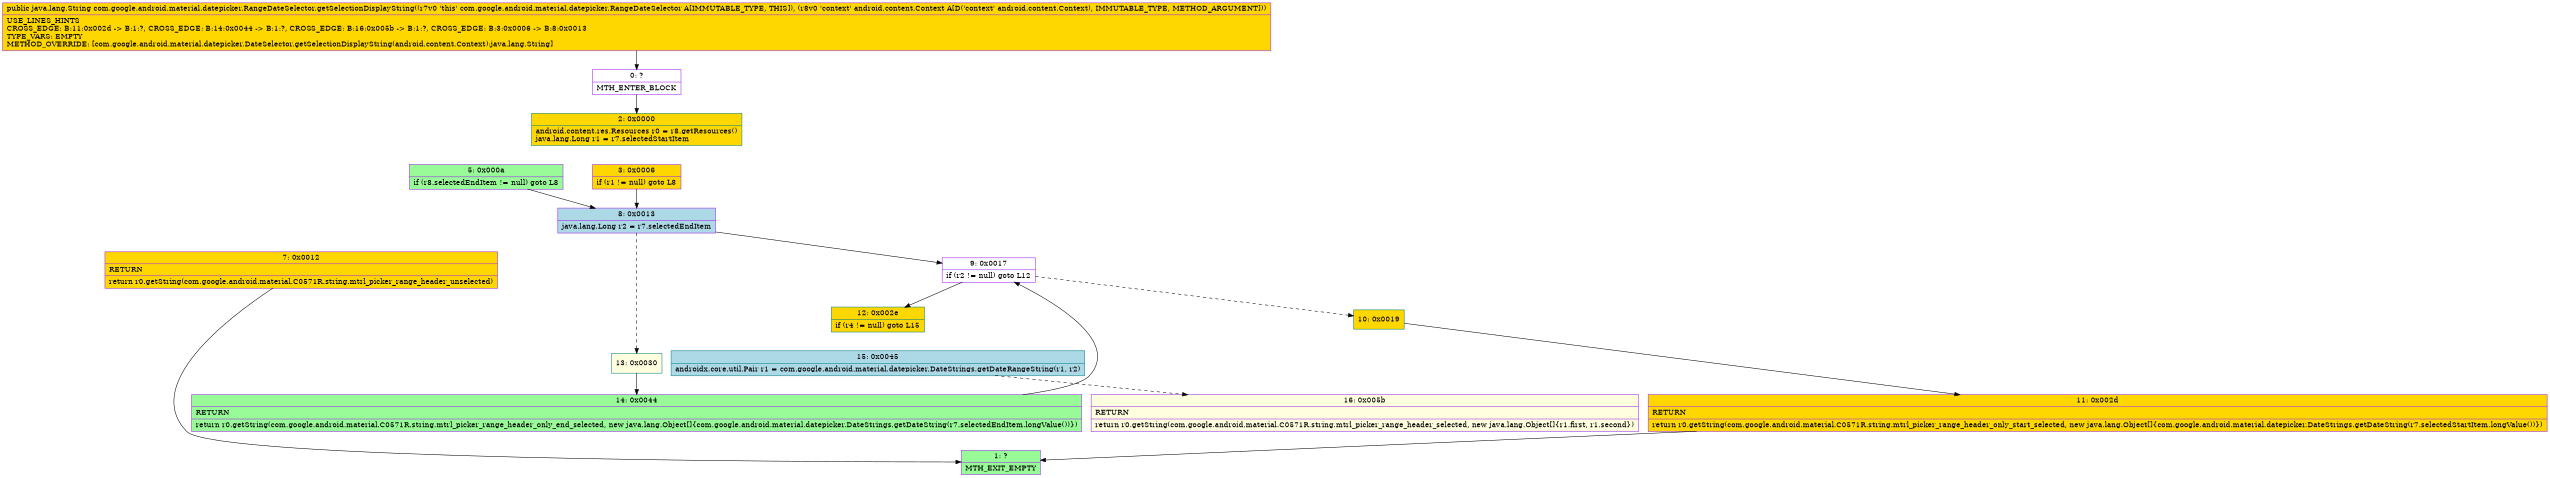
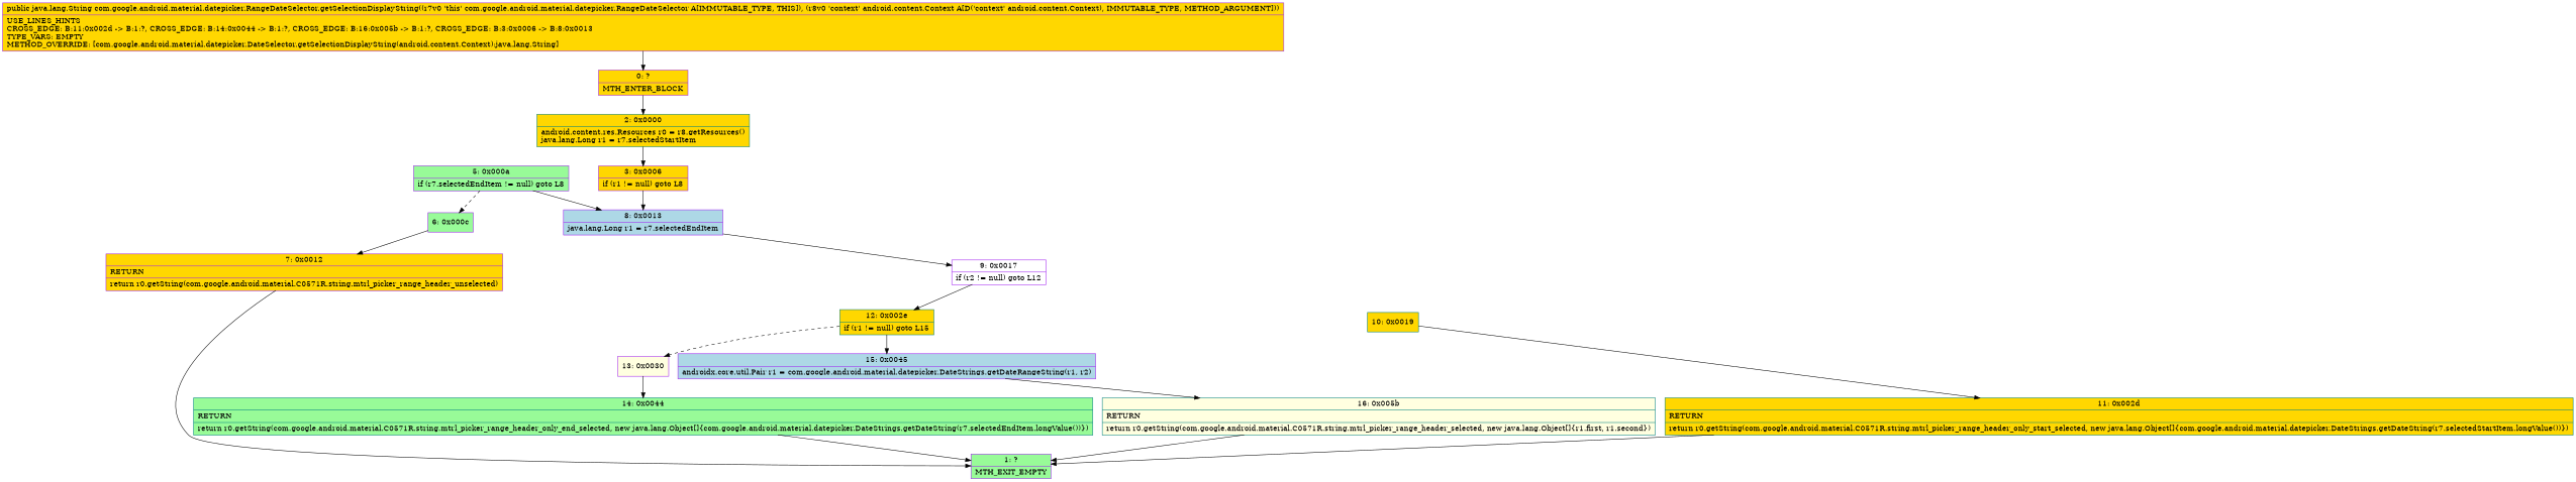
  digraph {
    node [color=purple fillcolor=gold shape=record style=filled]
-   n1 [fillcolor=white label="{0\:\ ?|MTH_ENTER_BLOCK\l}"]
+   n1 [label="{0\:\ ?|MTH_ENTER_BLOCK\l}"]
    n2 [color=teal label="{2\:\ 0x0000|android.content.res.Resources r0 = r8.getResources()\ljava.lang.Long r1 = r7.selectedStartItem\l}"]
    n3 [label="{3\:\ 0x0006|if (r1 != null) goto L8\l}"]
-   n4 [fillcolor=lightblue label="{8\:\ 0x0013|java.lang.Long r2 = r7.selectedEndItem\l}"]
+   n4 [fillcolor=lightblue label="{8\:\ 0x0013|java.lang.Long r1 = r7.selectedEndItem\l}"]
    n5 [fillcolor=white label="{9\:\ 0x0017|if (r2 != null) goto L12\l}"]
-   n6 [fillcolor=palegreen label="{5\:\ 0x000a|if (r8.selectedEndItem != null) goto L8\l}"]
+   n6 [fillcolor=palegreen label="{5\:\ 0x000a|if (r7.selectedEndItem != null) goto L8\l}"]
+   n7 [fillcolor=palegreen label="{6\:\ 0x000c}"]
    n8 [label="{7\:\ 0x0012|RETURN\l|return r0.getString(com.google.android.material.C0571R.string.mtrl_picker_range_header_unselected)\l}"]
    n9 [fillcolor=palegreen label="{1\:\ ?|MTH_EXIT_EMPTY\l}"]
    n10 [color=teal label="{10\:\ 0x0019}"]
-   n11 [color=teal label="{12\:\ 0x002e|if (r4 != null) goto L15\l}"]
-   n12 [label="{11\:\ 0x002d|RETURN\l|return r0.getString(com.google.android.material.C0571R.string.mtrl_picker_range_header_only_start_selected, new java.lang.Object[]\{com.google.android.material.datepicker.DateStrings.getDateString(r7.selectedStartItem.longValue())\})\l}"]
-   n13 [color=teal fillcolor=lightyellow label="{13\:\ 0x0030}"]
-   n14 [color=teal fillcolor=lightblue label="{15\:\ 0x0045|androidx.core.util.Pair r1 = com.google.android.material.datepicker.DateStrings.getDateRangeString(r1, r2)\l}"]
-   n15 [fillcolor=palegreen label="{14\:\ 0x0044|RETURN\l|return r0.getString(com.google.android.material.C0571R.string.mtrl_picker_range_header_only_end_selected, new java.lang.Object[]\{com.google.android.material.datepicker.DateStrings.getDateString(r7.selectedEndItem.longValue())\})\l}"]
-   n16 [fillcolor=lightyellow label="{16\:\ 0x005b|RETURN\l|return r0.getString(com.google.android.material.C0571R.string.mtrl_picker_range_header_selected, new java.lang.Object[]\{r1.first, r1.second\})\l}"]
+   n11 [color=teal label="{12\:\ 0x002e|if (r1 != null) goto L15\l}"]
+   n12 [color=teal label="{11\:\ 0x002d|RETURN\l|return r0.getString(com.google.android.material.C0571R.string.mtrl_picker_range_header_only_start_selected, new java.lang.Object[]\{com.google.android.material.datepicker.DateStrings.getDateString(r7.selectedStartItem.longValue())\})\l}"]
+   n13 [fillcolor=lightyellow label="{13\:\ 0x0030}"]
+   n14 [fillcolor=lightblue label="{15\:\ 0x0045|androidx.core.util.Pair r1 = com.google.android.material.datepicker.DateStrings.getDateRangeString(r1, r2)\l}"]
+   n15 [color=teal fillcolor=palegreen label="{14\:\ 0x0044|RETURN\l|return r0.getString(com.google.android.material.C0571R.string.mtrl_picker_range_header_only_end_selected, new java.lang.Object[]\{com.google.android.material.datepicker.DateStrings.getDateString(r7.selectedEndItem.longValue())\})\l}"]
+   n16 [color=teal fillcolor=lightyellow label="{16\:\ 0x005b|RETURN\l|return r0.getString(com.google.android.material.C0571R.string.mtrl_picker_range_header_selected, new java.lang.Object[]\{r1.first, r1.second\})\l}"]
    n17 [label="{public java.lang.String com.google.android.material.datepicker.RangeDateSelector.getSelectionDisplayString((r7v0 'this' com.google.android.material.datepicker.RangeDateSelector A[IMMUTABLE_TYPE, THIS]), (r8v0 'context' android.content.Context A[D('context' android.content.Context), IMMUTABLE_TYPE, METHOD_ARGUMENT]))  | USE_LINES_HINTS\lCROSS_EDGE: B:11:0x002d \-\> B:1:?, CROSS_EDGE: B:14:0x0044 \-\> B:1:?, CROSS_EDGE: B:16:0x005b \-\> B:1:?, CROSS_EDGE: B:3:0x0006 \-\> B:8:0x0013\lTYPE_VARS: EMPTY\lMETHOD_OVERRIDE: [com.google.android.material.datepicker.DateSelector.getSelectionDisplayString(android.content.Context):java.lang.String]\l}"]
    n1 -> n2
+   n2 -> n3
    n3 -> n4
    n4 -> n5
-   n5 -> n10 [style=dashed]
    n5 -> n11
    n6 -> n4
+   n6 -> n7 [style=dashed]
+   n7 -> n8
    n8 -> n9
    n10 -> n12
-   n4 -> n13 [style=dashed]
+   n11 -> n13 [style=dashed]
+   n11 -> n14
    n12 -> n9
    n13 -> n15
-   n14 -> n16 [style=dashed]
-   n15 -> n5
+   n14 -> n16
+   n15 -> n9
+   n16 -> n9
    n17 -> n1
  }
